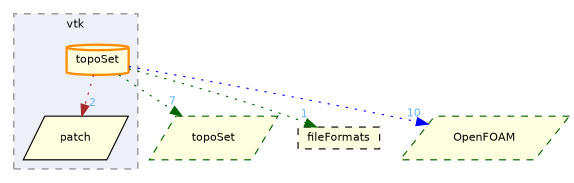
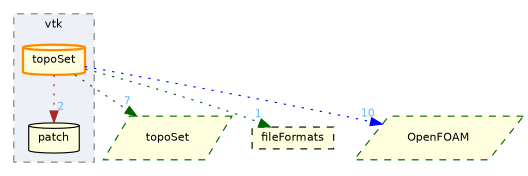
  digraph {
    compound=true
    node [color=black fillcolor=lightyellow fontname=Helvetica fontsize=10 shape=cylinder style="filled,dashed"]
    edge [color=darkgreen fontcolor=steelblue1 fontname=Helvetica fontsize=10 labeldistance=1.5 labelfontname=Helvetica labelfontsize=10 style=dotted]
-   n1 [height=0.2 label=patch shape=parallelogram style=filled width=0.4]
+   n1 [height=0.2 label=patch style=filled width=0.4]
    n2 [color=darkorange height=0.2 label=topoSet style="filled,bold" width=0.4]
    n3 [color=darkgreen height=0.2 label=topoSet shape=parallelogram width=0.4]
    n4 [height=0.2 label=fileFormats shape=box width=0.4]
    n5 [color=darkgreen height=0.2 label=OpenFOAM shape=parallelogram width=0.4]
    subgraph cluster_1 {
      bgcolor="#edf0f7"
      fontname=Helvetica
      fontsize=10
      label=vtk
      pencolor=grey50
      style="filled,dashed"
      n1
      n2
    }
    n2 -> n1 [color=brown headlabel=2]
    n2 -> n3 [headlabel=7]
    n2 -> n4 [headlabel=1]
    n2 -> n5 [color=blue headlabel=10]
  }
